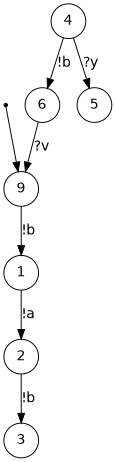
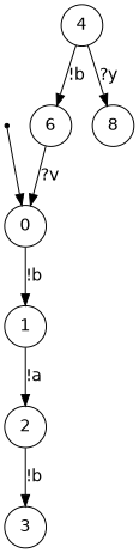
  digraph {
    fontname="DejaVu Sans"
    node [fontname="DejaVu Sans" shape=circle]
    edge [fontname="DejaVu Sans"]
    ENTRY [shape=point]
-   0 [label=9]
+   0
    1
    2
    3
    4
    6
-   5
+   5 [label=8]
    ENTRY -> 0
    0 -> 1 [label="!b"]
    1 -> 2 [label="!a"]
    2 -> 3 [label="!b"]
    4 -> 6 [label="!b"]
    4 -> 5 [label="?y"]
    6 -> 0 [label="?v"]
  }
